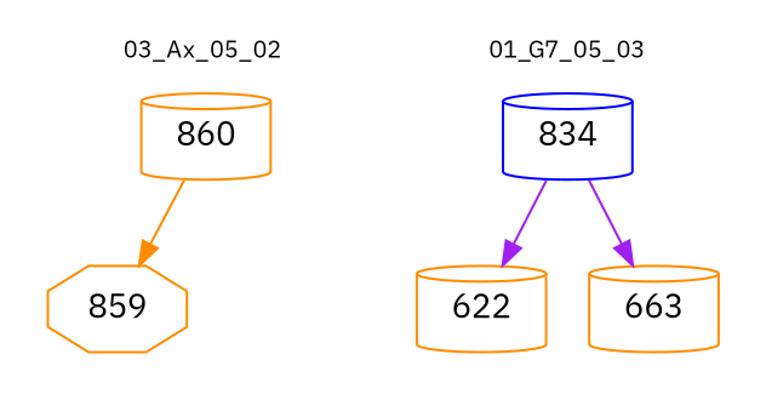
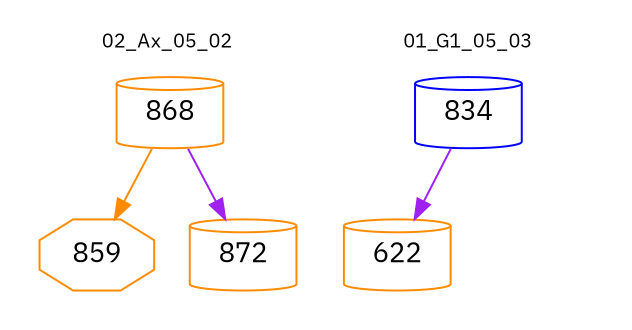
  digraph {
    fontname="IBM Plex Sans"
    node [color=darkorange fontname="IBM Plex Sans" shape=cylinder]
    edge [color=purple fontname="IBM Plex Sans"]
-   n1 [label=860]
+   n1 [label=868]
    n2 [label=859 shape=octagon]
+   n3 [label=872]
    n4 [color=blue label=834]
    n5 [label=622]
-   n6 [label=663]
    subgraph cluster_1 {
      color=white
      fontsize=10
-     label="03_Ax_05_02"
+     label="02_Ax_05_02"
      n1
      n2
+     n3
    }
    subgraph cluster_2 {
      color=white
      fontsize=10
-     label="01_G7_05_03"
+     label="01_G1_05_03"
      n4
      n5
-     n6
    }
    n1 -> n2 [color=darkorange]
+   n1 -> n3
    n4 -> n5
-   n4 -> n6
  }
